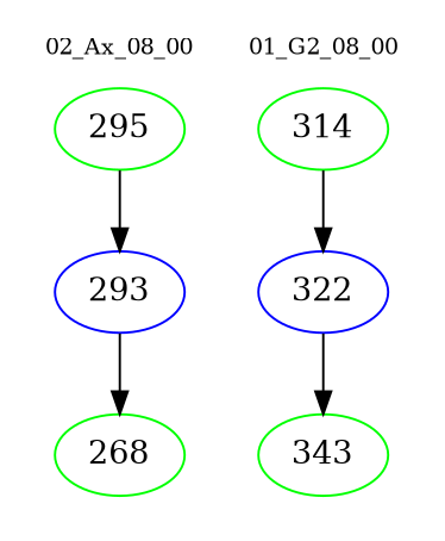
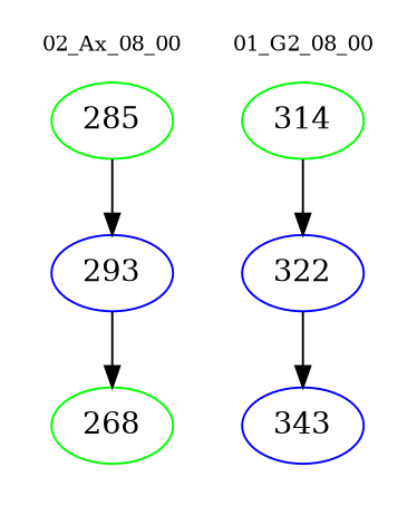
  digraph {
    fontname="DejaVu Serif"
    node [color=green fontname="DejaVu Serif"]
    edge [color=black fontname="DejaVu Serif"]
-   n1 [label=295]
+   n1 [label=285]
    n2 [color=blue label=293]
    n3 [label=268]
    n4 [label=314]
    n5 [color=blue label=322]
-   n6 [label=343]
+   n6 [color=blue label=343]
    subgraph cluster_1 {
      color=white
      fontsize=10
      label="02_Ax_08_00"
      n1
      n2
      n3
    }
    subgraph cluster_2 {
      color=white
      fontsize=10
      label="01_G2_08_00"
      n4
      n5
      n6
    }
    n1 -> n2
    n2 -> n3
    n4 -> n5
    n5 -> n6
  }
